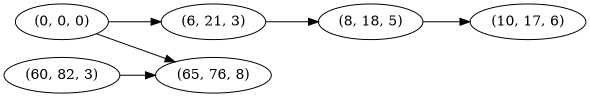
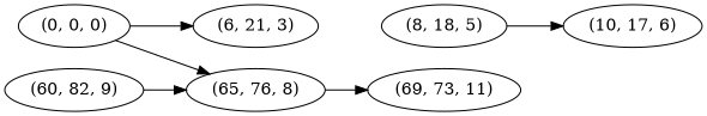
  digraph {
    rankdir=LR
    "(0, 0, 0)"
    "(6, 21, 3)"
    "(65, 76, 8)"
    "(8, 18, 5)"
-   "(60, 82, 3)"
+   "(60, 82, 3)" [label="(60, 82, 9)"]
    "(10, 17, 6)"
+   "(69, 73, 11)"
    "(0, 0, 0)" -> "(6, 21, 3)"
    "(0, 0, 0)" -> "(65, 76, 8)"
-   "(6, 21, 3)" -> "(8, 18, 5)"
+   "(65, 76, 8)" -> "(69, 73, 11)"
    "(8, 18, 5)" -> "(10, 17, 6)"
    "(60, 82, 3)" -> "(65, 76, 8)"
  }
